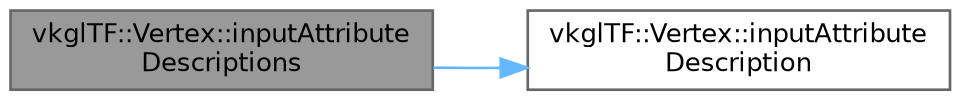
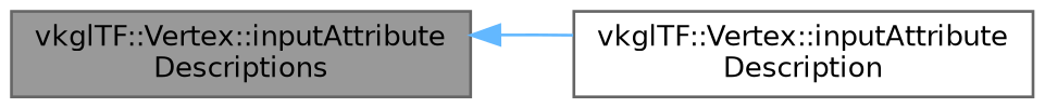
  digraph {
    rankdir=LR
    node [fontname=Helvetica fontsize=10 shape=box style=filled]
    n1 [color=gray40 fillcolor=grey60 fontcolor=black height=0.2 label="vkglTF::Vertex::inputAttribute\lDescriptions" width=0.4]
    n2 [color=grey40 fillcolor=white height=0.2 label="vkglTF::Vertex::inputAttribute\lDescription" width=0.4]
-   n1 -> n2 [color=steelblue1 fontname=Helvetica fontsize=10 labelfontname=Helvetica labelfontsize=10 style=solid]
+   n2 -> n1 [color=steelblue1 fontname=Helvetica fontsize=10 labelfontname=Helvetica labelfontsize=10 style=solid]
  }
